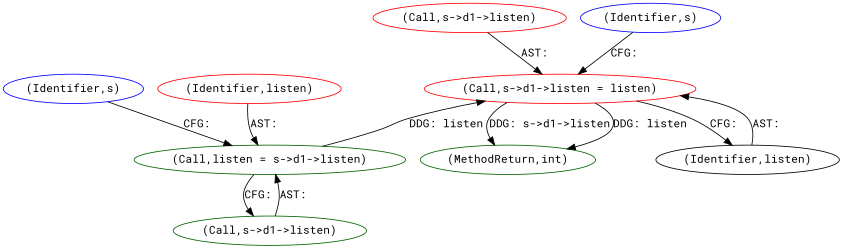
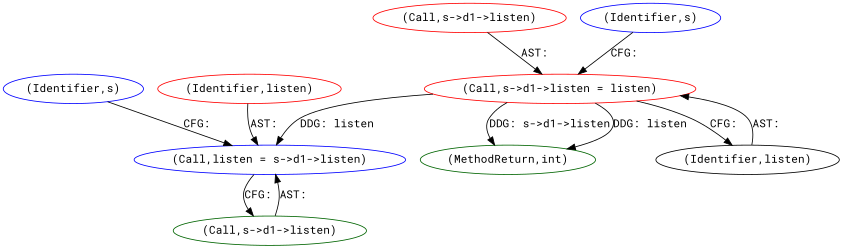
  digraph {
    fontname="Roboto Mono"
    node [color=red fontname="Roboto Mono"]
    edge [fontname="Roboto Mono"]
    n1 [label="(Call,s->d1->listen = listen)"]
    n2 [color=darkgreen label="(MethodReturn,int)"]
    n3 [color=black label="(Identifier,listen)"]
-   n4 [color=darkgreen label="(Call,listen = s->d1->listen)"]
+   n4 [color=blue label="(Call,listen = s->d1->listen)"]
    n5 [color=darkgreen label="(Call,s->d1->listen)"]
    n6 [label="(Call,s->d1->listen)"]
    n7 [color=blue label="(Identifier,s)"]
    n8 [color=blue label="(Identifier,s)"]
    n9 [label="(Identifier,listen)"]
    n1 -> n2 [label="DDG: s->d1->listen"]
    n1 -> n2 [label="DDG: listen"]
    n1 -> n3 [label="CFG: "]
    n3 -> n1 [label="AST: "]
-   n4 -> n1 [label="DDG: listen"]
+   n1 -> n4 [label="DDG: listen"]
    n4 -> n5 [label="CFG: "]
    n5 -> n4 [label="AST: "]
    n6 -> n1 [label="AST: "]
    n7 -> n4 [label="CFG: "]
    n8 -> n1 [label="CFG: "]
    n9 -> n4 [label="AST: "]
  }
